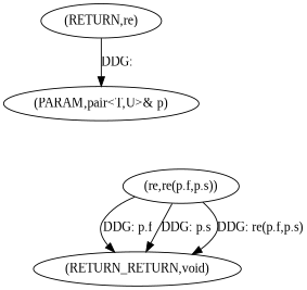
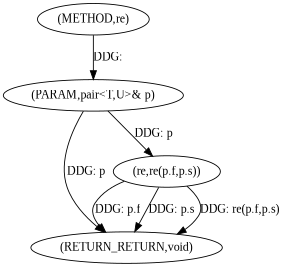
  digraph {
    fontname="Liberation Serif"
    node [fontname="Liberation Serif"]
    edge [fontname="Liberation Serif"]
-   n1 [label="(RETURN,re)"]
+   n1 [label="(METHOD,re)"]
    n2 [label="(PARAM,pair<T,U>& p)"]
    n3 [label="(RETURN_RETURN,void)"]
    n4 [label="(re,re(p.f,p.s))"]
    n1 -> n2 [label="DDG: "]
+   n2 -> n3 [label="DDG: p"]
+   n2 -> n4 [label="DDG: p"]
    n4 -> n3 [label="DDG: p.f"]
    n4 -> n3 [label="DDG: p.s"]
    n4 -> n3 [label="DDG: re(p.f,p.s)"]
  }
